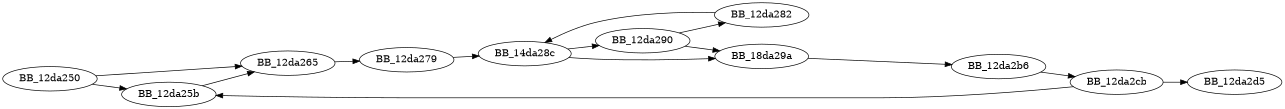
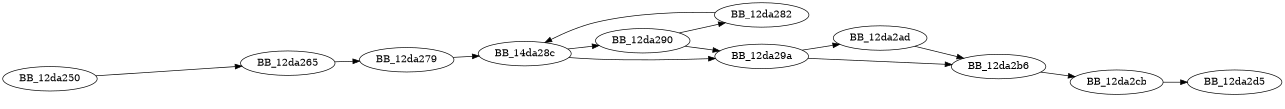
  digraph {
    rankdir=LR
    BB_12da250
-   BB_12da25b
    BB_12da265
    BB_12da279
    n5 [label=BB_14da28c]
    BB_12da282
    BB_12da290
-   BB_12da29a [label=BB_18da29a]
+   BB_12da29a
+   BB_12da2ad
    BB_12da2b6
    BB_12da2cb
    BB_12da2d5
-   BB_12da250 -> BB_12da25b
    BB_12da250 -> BB_12da265
-   BB_12da25b -> BB_12da265
    BB_12da265 -> BB_12da279
    BB_12da279 -> n5
    n5 -> BB_12da290
    n5 -> BB_12da29a
    BB_12da282 -> n5
    BB_12da290 -> BB_12da282
    BB_12da290 -> BB_12da29a
+   BB_12da29a -> BB_12da2ad
    BB_12da29a -> BB_12da2b6
+   BB_12da2ad -> BB_12da2b6
    BB_12da2b6 -> BB_12da2cb
-   BB_12da2cb -> BB_12da25b
    BB_12da2cb -> BB_12da2d5
  }
